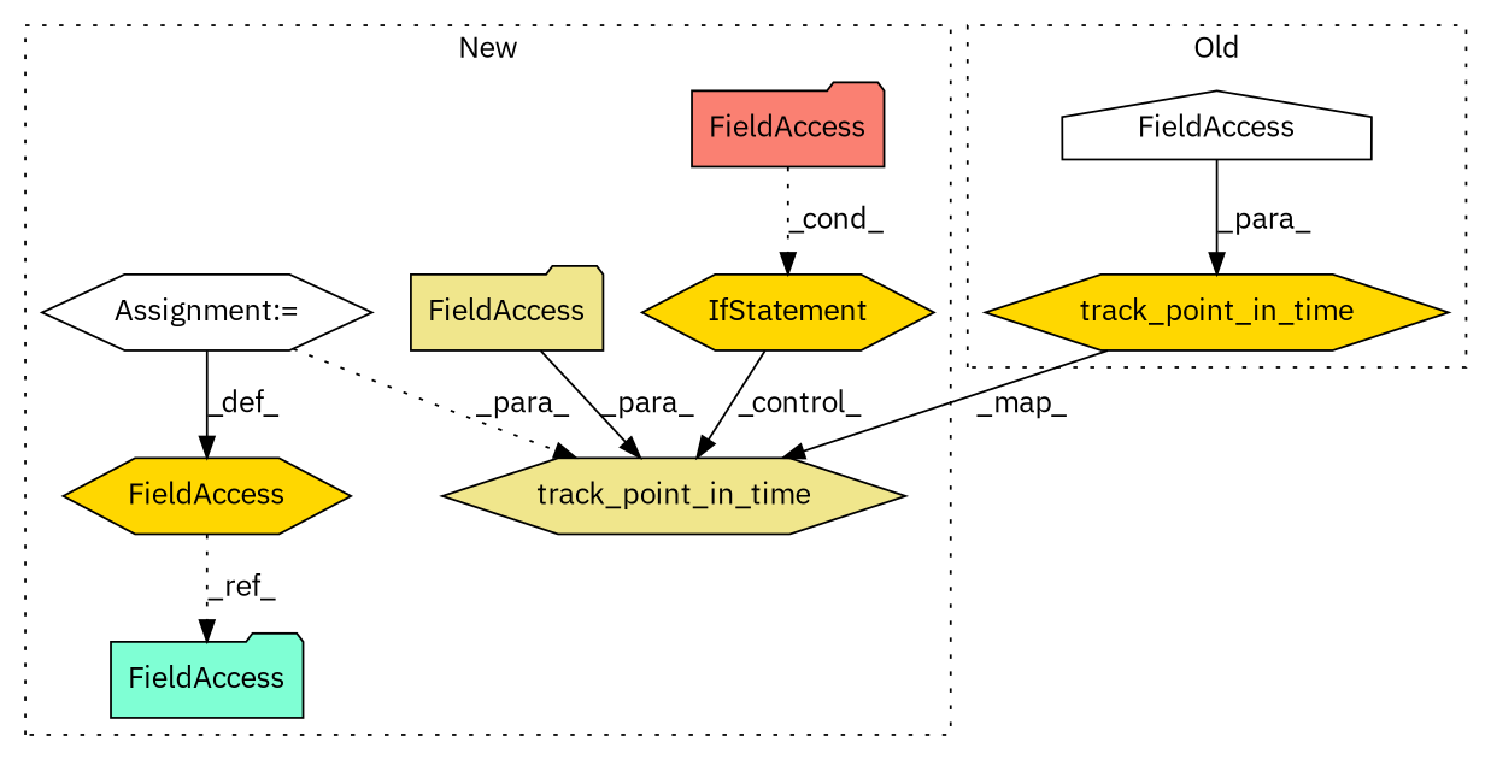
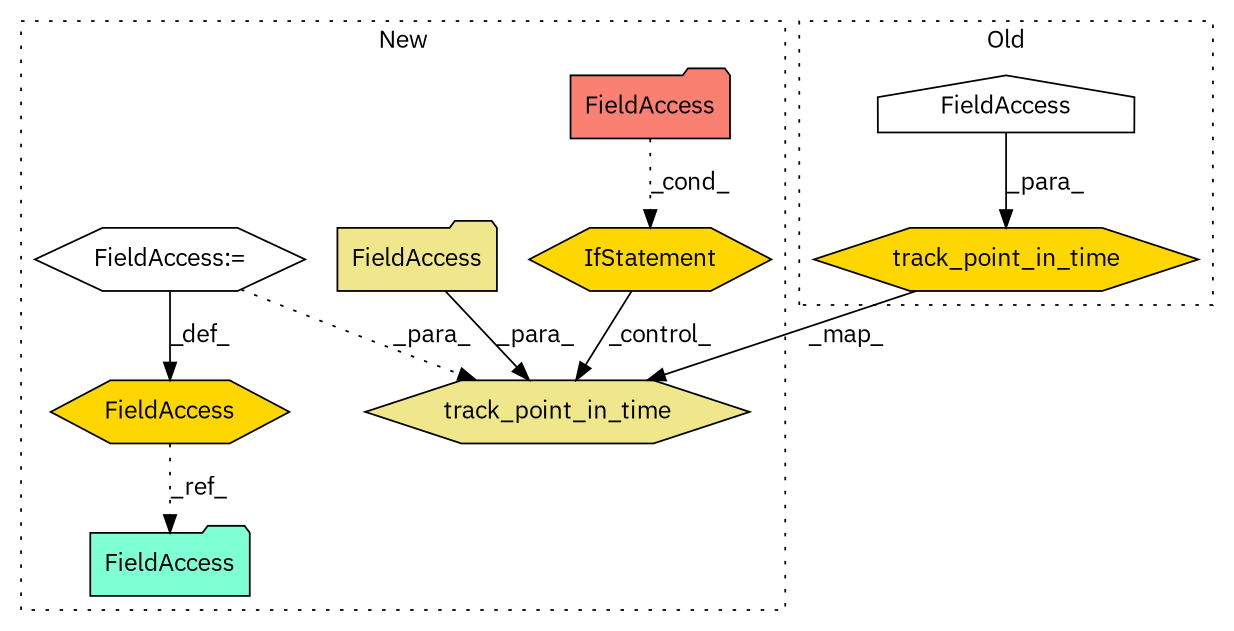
  digraph {
    fontname="IBM Plex Sans"
    node [a=22 l="20,1" shape=hexagon style=filled fillcolor=gold fontname="IBM Plex Sans"]
    edge [style=solid fontname="IBM Plex Sans"]
    n1 [a=32 label=track_point_in_time s="4675,4779"]
    n2 [l=21 label=FieldAccess s=4706 shape=house fillcolor=white]
    n3 [a=32 label=track_point_in_time s="3449,3536" fillcolor=khaki]
    n4 [l=18 label=FieldAccess s=3421 shape=folder fillcolor=salmon]
    n5 [l=20 label=FieldAccess s=3480 shape=folder fillcolor=khaki]
    n6 [a=25 l="4,2" label=IfStatement s="3417,3439"]
-   n7 [a=7 l=1 label="Assignment:=" s=3352 fillcolor=white]
+   n7 [a=7 l=1 label="FieldAccess:=" s=3352 fillcolor=white]
    n8 [l=14 label=FieldAccess s=3338]
    n9 [l=14 label=FieldAccess s=3501 shape=folder fillcolor=aquamarine]
    subgraph cluster_1 {
      label=Old
      style=dotted
      n1
      n2
    }
    subgraph cluster_2 {
      label=New
      style=dotted
      n3
      n4
      n5
      n6
      n7
      n8
      n9
    }
    n1 -> n3 [label=_map_]
    n2 -> n1 [label=_para_]
    n4 -> n6 [label=_cond_ style=dotted]
    n5 -> n3 [label=_para_]
    n6 -> n3 [label=_control_]
    n7 -> n3 [label=_para_ style=dotted]
    n7 -> n8 [label=_def_]
    n8 -> n9 [label=_ref_ style=dotted]
  }
